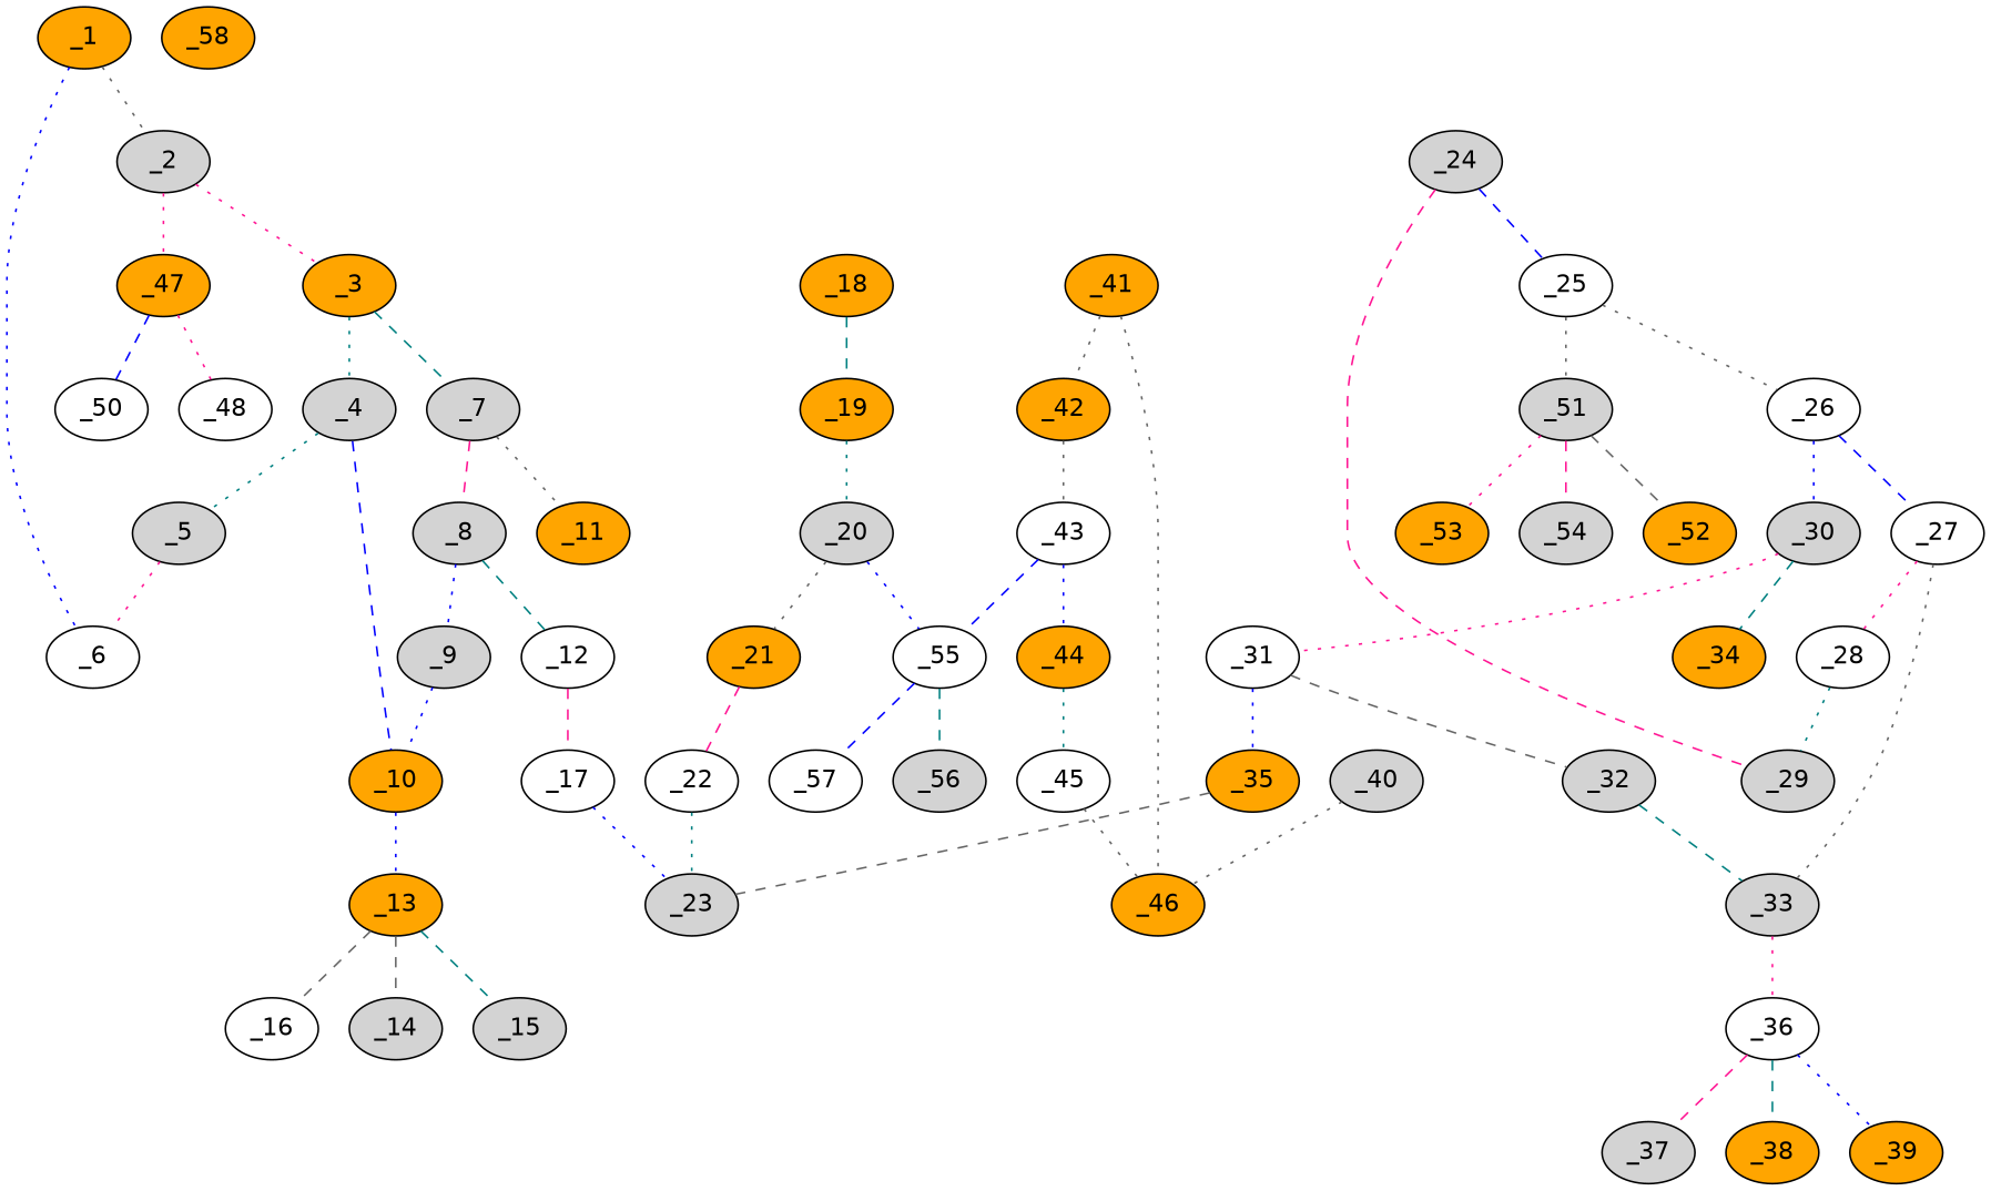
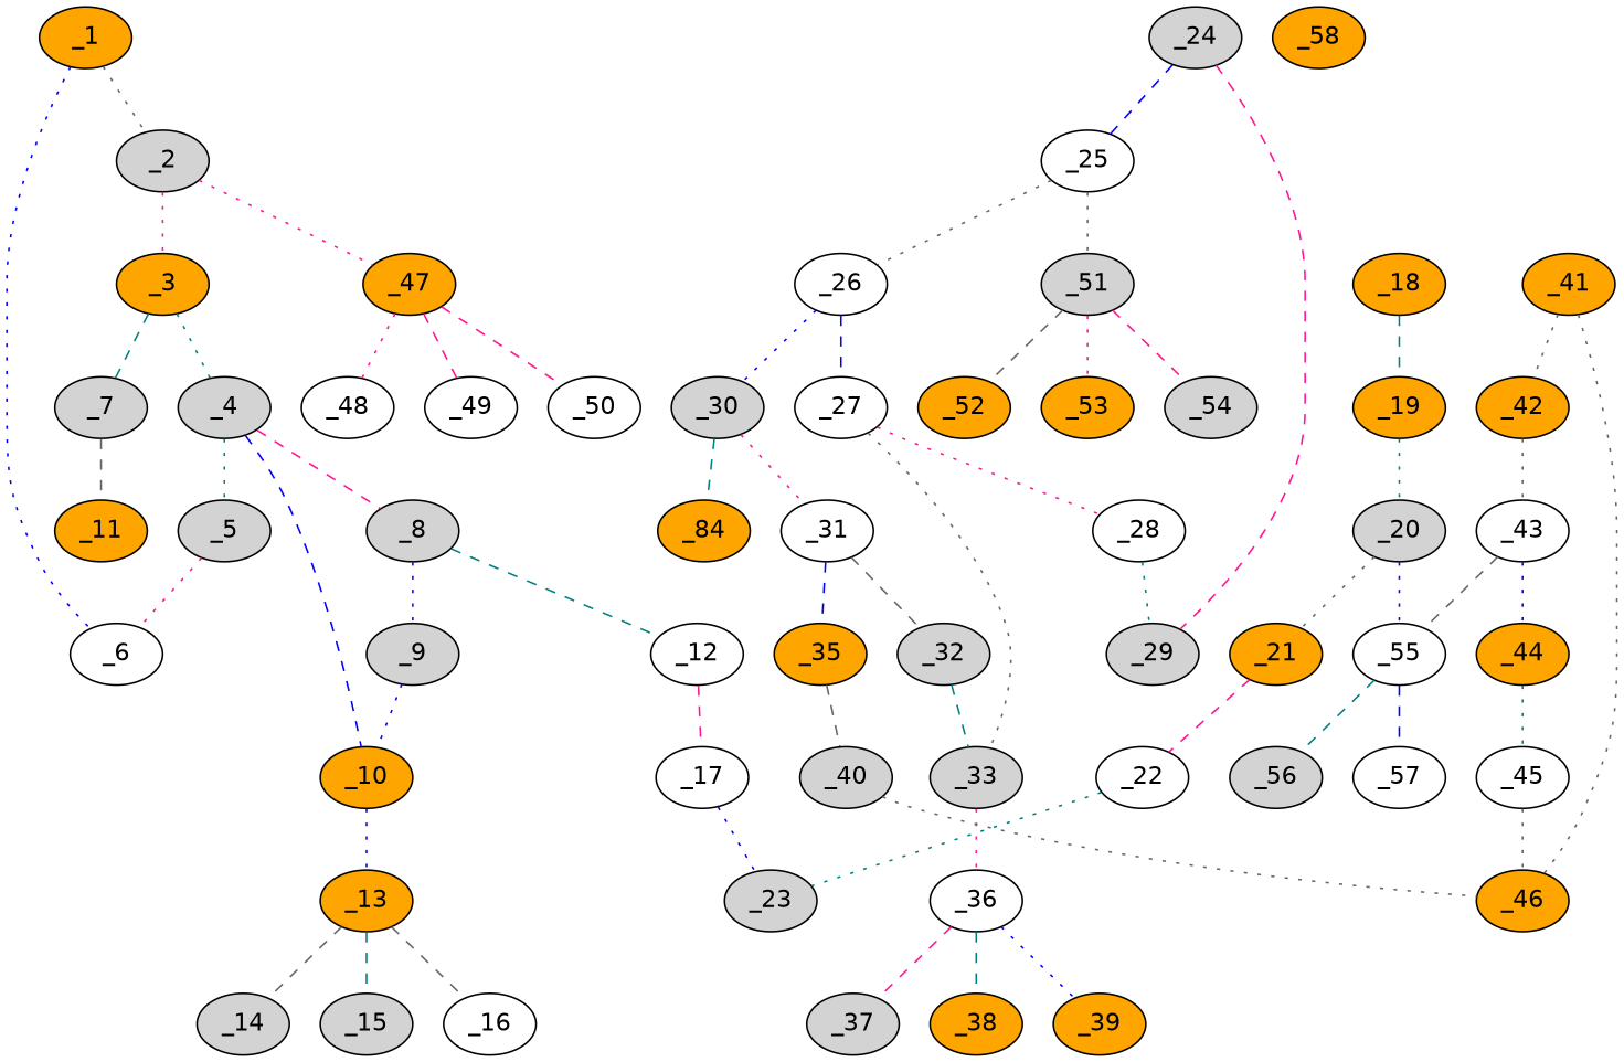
  graph {
    fontname="DejaVu Sans"
    node [charge=0 chem=1 fillcolor=orange fontname="DejaVu Sans" style=filled symbol="C  " x=16.8564 y=0.5]
    edge [color=gray40 fontname="DejaVu Sans" style=dotted valence=1]
    _1 [x=19.4545 y=2]
    _2 [fillcolor=lightgrey x=18.5885 y=1.5]
    _6 [fillcolor=white x=19.4545 y=3]
    _3 [x=17.7224 y=2]
    _47 [chem=5 symbol="S  " x=18.5885]
    _4 [fillcolor=lightgrey x=17.7224 y=3]
    _7 [fillcolor=lightgrey y=1.5]
    _48 [chem=2 fillcolor=white symbol="O  " x=18.5885 y=-0.5]
+   _49 [chem=2 fillcolor=white symbol="O  " x=17.5885]
    _50 [chem=2 fillcolor=white symbol="O  " x=19.5885]
    _5 [fillcolor=lightgrey x=18.5885 y=3.5]
    _10 [y=3.5]
    _8 [fillcolor=lightgrey x=15.9904 y=2]
    _11 [chem=4 symbol="N  "]
    _13 [chem=5 symbol="S  " y=4.5]
    _9 [fillcolor=lightgrey x=15.9904 y=3]
    _12 [chem=4 fillcolor=white symbol="N  " x=15.1244 y=1.5]
    _14 [chem=2 fillcolor=lightgrey symbol="O  " y=5.5]
    _15 [chem=2 fillcolor=lightgrey symbol="O  " x=17.8564 y=4.5]
    _16 [chem=2 fillcolor=white symbol="O  " x=15.8564 y=4.5]
    _17 [chem=4 fillcolor=white symbol="N  " x=14.2583 y=2]
    _23 [fillcolor=lightgrey x=13.3923 y=1.5]
    _18 [x=12.5263 y=2]
    _19 [x=11.6603 y=1.5]
    _20 [fillcolor=lightgrey x=11.6603]
    _21 [x=12.5263 y=0]
    _55 [chem=5 fillcolor=white symbol="S  " x=10.7942 y=0]
    _22 [fillcolor=white x=13.3923]
    _56 [chem=2 fillcolor=lightgrey symbol="O  " x=11.2942 y=-0.866]
    _57 [chem=2 fillcolor=white symbol="O  " x=10.2942 y=0.866]
    _24 [fillcolor=lightgrey x=2.134 y=-2]
    _25 [fillcolor=white x=3 y=-1.5]
    _29 [fillcolor=lightgrey x=2.134 y=-3]
    _26 [fillcolor=white x=3.866 y=-2]
    _51 [chem=5 fillcolor=lightgrey symbol="S  " x=3 y=-0.5]
    _27 [fillcolor=white x=3.866 y=-3]
    _30 [fillcolor=lightgrey x=4.732 y=-1.5]
    _52 [chem=2 symbol="O  " x=3]
    _53 [chem=2 symbol="O  " x=4 y=-0.5]
    _54 [chem=2 fillcolor=lightgrey symbol="O  " x=2 y=-0.5]
    _28 [fillcolor=white x=3 y=-3.5]
    _33 [fillcolor=lightgrey x=4.732 y=-3.5]
    _31 [fillcolor=white x=5.5981 y=-2]
-   _34 [chem=4 symbol="N  " x=4.732 y=-0.5]
+   _34 [chem=4 symbol="N  " x=4.732 y=-0.5 label=_84]
    _36 [chem=5 fillcolor=white symbol="S  " x=4.732 y=-4.5]
    _32 [fillcolor=lightgrey x=5.5981 y=-3]
    _35 [chem=4 symbol="N  " x=6.4641 y=-1.5]
    _37 [chem=2 fillcolor=lightgrey symbol="O  " x=4.732 y=-5.5]
    _38 [chem=2 symbol="O  " x=3.732 y=-4.5]
    _39 [chem=2 symbol="O  " x=5.732 y=-4.5]
    _40 [chem=4 fillcolor=lightgrey symbol="N  " x=7.3301 y=-2]
    _46 [x=8.1961 y=-1.5]
    _41 [x=9.0622 y=-2]
    _42 [x=9.9282 y=-1.5]
    _43 [fillcolor=white x=9.9282 y=-0.5]
    _44 [x=9.0622 y=0]
    _45 [fillcolor=white x=8.1962 y=-0.5]
    _58 [chem=29 symbol="Na " x=21.5885 y=0]
    _1 -- _2
    _1 -- _6 [color=blue valence=2]
    _2 -- _3 [color=deeppink valence=2]
    _2 -- _47 [color=deeppink]
    _3 -- _4 [color=teal]
    _3 -- _7 [color=teal style=dashed]
    _47 -- _48 [color=deeppink valence=2]
-   _47 -- _50 [color=blue style=dashed]
+   _47 -- _49 [color=deeppink style=dashed valence=2]
+   _47 -- _50 [color=deeppink style=dashed]
    _4 -- _5 [color=teal valence=2]
    _4 -- _10 [color=blue style=dashed]
-   _7 -- _8 [color=deeppink style=dashed valence=2]
-   _7 -- _11
+   _4 -- _8 [color=deeppink style=dashed valence=2]
+   _7 -- _11 [style=dashed]
    _5 -- _6 [color=deeppink]
    _10 -- _13 [color=blue]
    _8 -- _9 [color=blue]
    _8 -- _12 [color=teal style=dashed]
    _13 -- _14 [style=dashed valence=2]
    _13 -- _15 [color=teal style=dashed valence=2]
    _13 -- _16 [style=dashed]
    _9 -- _10 [color=blue valence=2]
    _12 -- _17 [color=deeppink style=dashed valence=2]
    _17 -- _23 [color=blue]
    _18 -- _19 [color=teal style=dashed valence=2]
    _19 -- _20 [color=teal]
    _20 -- _21 [valence=2]
    _20 -- _55 [color=blue]
    _21 -- _22 [color=deeppink style=dashed]
    _55 -- _56 [color=teal style=dashed valence=2]
    _55 -- _57 [color=blue style=dashed valence=2]
    _22 -- _23 [color=teal valence=2]
    _24 -- _25 [color=blue style=dashed valence=2]
    _24 -- _29 [color=deeppink style=dashed]
    _25 -- _26
    _25 -- _51
    _26 -- _27 [color=blue style=dashed]
    _26 -- _30 [color=blue valence=2]
    _51 -- _52 [style=dashed valence=2]
    _51 -- _53 [color=deeppink valence=2]
    _51 -- _54 [color=deeppink style=dashed]
    _27 -- _28 [color=deeppink]
    _27 -- _33 [valence=2]
    _30 -- _31 [color=deeppink]
    _30 -- _34 [color=teal style=dashed]
    _28 -- _29 [color=teal valence=2]
    _33 -- _36 [color=deeppink]
    _31 -- _32 [style=dashed valence=2]
-   _31 -- _35 [color=blue]
+   _31 -- _35 [color=blue style=dashed]
    _36 -- _37 [color=deeppink style=dashed valence=2]
    _36 -- _38 [color=teal style=dashed valence=2]
    _36 -- _39 [color=blue]
    _32 -- _33 [color=teal style=dashed]
-   _35 -- _23 [style=dashed valence=2]
+   _35 -- _40 [style=dashed valence=2]
    _40 -- _46
    _41 -- _46
    _41 -- _42 [valence=2]
    _42 -- _43
-   _43 -- _55 [color=blue style=dashed]
+   _43 -- _55 [style=dashed]
    _43 -- _44 [color=blue valence=2]
    _44 -- _45 [color=teal]
    _45 -- _46 [valence=2]
  }
